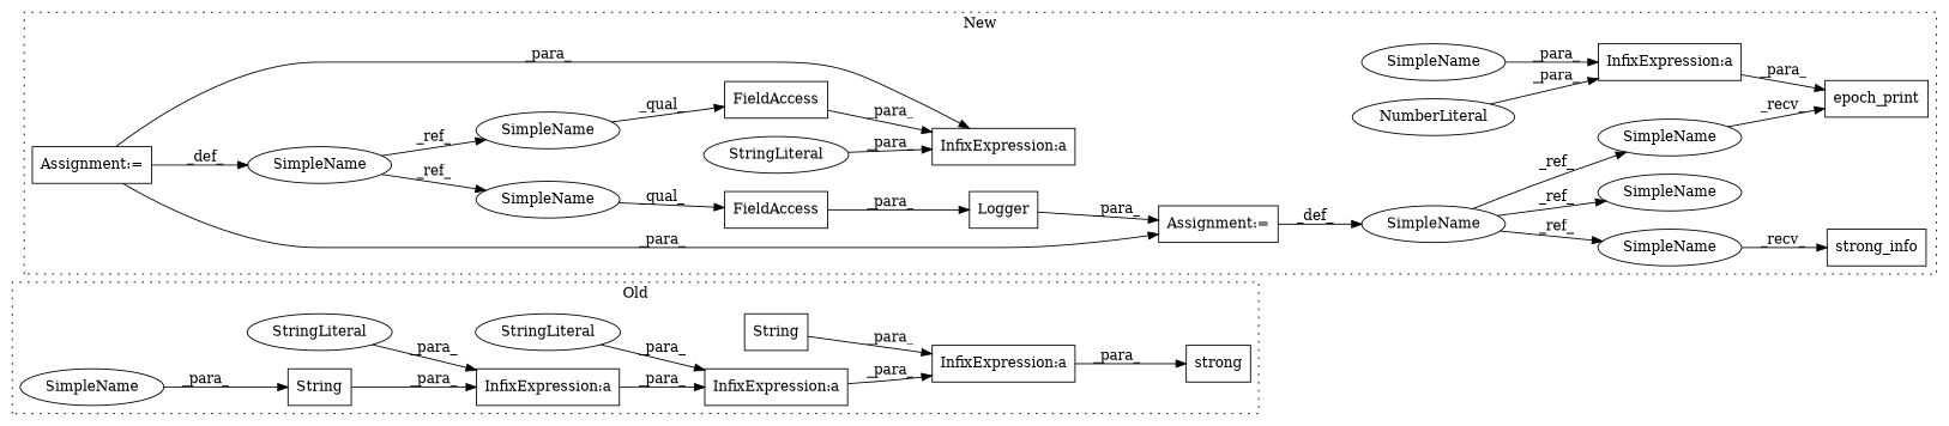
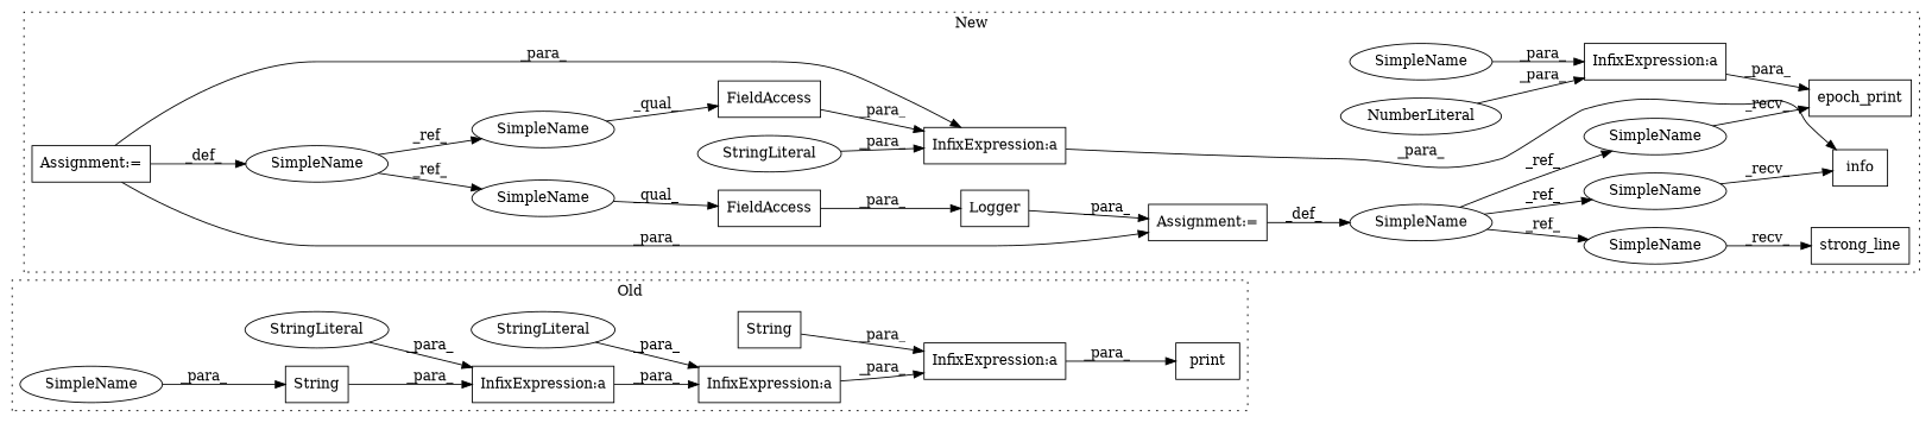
  digraph {
    rankdir=LR
    node [a=42 l=3 s=1714 shape=box]
-   n1 [a=32 l="6,1" label=strong s="2408,2478"]
+   n1 [a=32 l="6,1" label=print s="2408,2478"]
    n2 [a=27 label="InfixExpression:a" s=2446]
    n3 [a=27 label="InfixExpression:a" s=2454]
    n4 [a=27 label="InfixExpression:a" s=2433]
    n5 [a=32 l="7,1" label=String s="2436,2444"]
    n6 [a=45 l=4 label=StringLiteral s=2449 shape=ellipse]
    n7 [a=32 l="7,1" label=String s="2457,2477"]
    n8 [a=45 l=17 label=StringLiteral s=2416 shape=ellipse]
    n9 [l=1 label=SimpleName s=2443 shape=ellipse]
-   n10 [a=32 l=13 label=strong_info s=1745]
+   n10 [a=32 l=13 label=strong_line s=1745]
    n11 [l=6 label=SimpleName s=1700 shape=ellipse]
    n12 [a=32 l="11,1" label=epoch_print s="2762,2813"]
    n13 [a=27 label="InfixExpression:a" s=2774]
    n14 [a=34 l=1 label=NumberLiteral s=2777 shape=ellipse]
    n15 [a=32 l="7,1" label=Logger s="1707,1731"]
    n16 [a=22 l=12 label=FieldAccess]
    n17 [label=SimpleName s=1596 shape=ellipse]
    n18 [a=22 l=12 label=FieldAccess s=1803]
    n19 [a=27 label="InfixExpression:a" s=1800]
    n20 [a=7 l=1 label="Assignment:=" s=1706]
    n21 [a=7 label="Assignment:=" s=1596]
    n22 [a=45 l=24 label=StringLiteral s=1776 shape=ellipse]
+   n23 [a=32 l="5,1" label=info s="1771,1815"]
    n24 [l=6 label=SimpleName s=1738 shape=ellipse]
    n25 [l=6 label=SimpleName s=2755 shape=ellipse]
    n26 [l=6 label=SimpleName s=1764 shape=ellipse]
    n27 [label=SimpleName s=1803 shape=ellipse]
    n28 [label=SimpleName shape=ellipse]
    n29 [l=1 label=SimpleName s=2773 shape=ellipse]
    subgraph cluster_1 {
      label=Old
      style=dotted
      n1
      n2
      n3
      n4
      n5
      n6
      n7
      n8
      n9
    }
    subgraph cluster_2 {
      label=New
      style=dotted
      n10
      n11
      n12
      n13
      n14
      n15
      n16
      n17
      n18
      n19
      n20
      n21
      n22
+     n23
      n24
      n25
      n26
      n27
      n28
      n29
    }
    n2 -> n3 [label=_para_]
    n3 -> n1 [label=_para_]
    n4 -> n2 [label=_para_]
    n5 -> n4 [label=_para_]
    n6 -> n2 [label=_para_]
    n7 -> n3 [label=_para_]
    n8 -> n4 [label=_para_]
    n9 -> n5 [label=_para_]
    n11 -> n24 [label=_ref_]
    n11 -> n25 [label=_ref_]
    n11 -> n26 [label=_ref_]
    n13 -> n12 [label=_para_]
    n14 -> n13 [label=_para_]
    n15 -> n20 [label=_para_]
    n16 -> n15 [label=_para_]
    n17 -> n27 [label=_ref_]
    n17 -> n28 [label=_ref_]
    n18 -> n19 [label=_para_]
+   n19 -> n23 [label=_para_]
    n20 -> n11 [label=_def_]
    n21 -> n17 [label=_def_]
    n21 -> n19 [label=_para_]
    n21 -> n20 [label=_para_]
    n22 -> n19 [label=_para_]
    n24 -> n10 [label=_recv_]
    n25 -> n12 [label=_recv_]
+   n26 -> n23 [label=_recv_]
    n27 -> n18 [label=_qual_]
    n28 -> n16 [label=_qual_]
    n29 -> n13 [label=_para_]
  }
